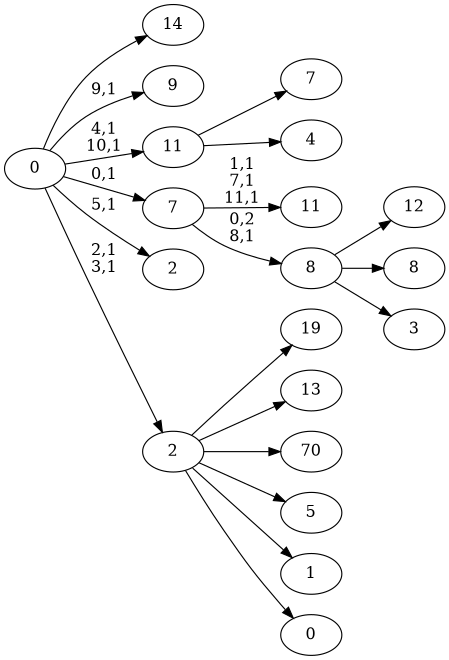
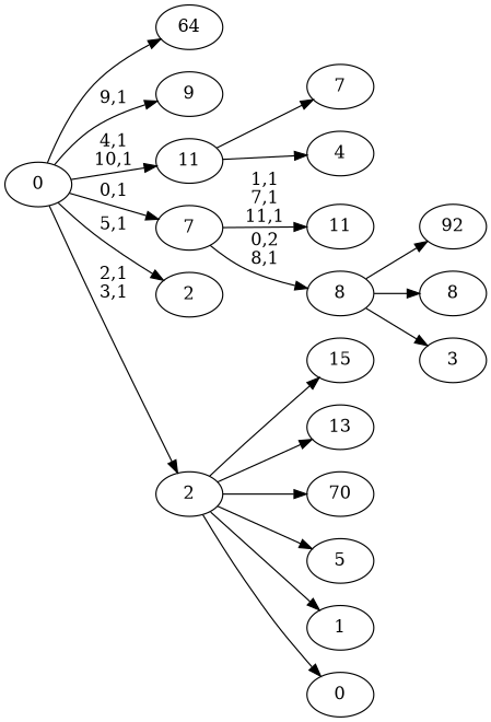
  digraph {
    rankdir=LR
-   n1 [label=19]
-   n2 [label=14]
+   n1 [label=15]
+   n2 [label=64]
    n3 [label=13]
-   n4 [label=12]
+   n4 [label=92]
    n5 [label=11]
    n6 [label=70]
    n7 [label=9]
    n8 [label=8]
    n9 [label=7]
    n10 [label=5]
    n11 [label=4]
    11
    n13 [label=3]
    8
    7
    n16 [label=2]
    n17 [label=1]
    n18 [label=0]
    2
    0
    11 -> n9
    11 -> n11
    8 -> n4
    8 -> n8
    8 -> n13
    7 -> n5 [label="1,1\n7,1\n11,1"]
    7 -> 8 [label="0,2\n8,1"]
    2 -> n1
    2 -> n3
    2 -> n6
    2 -> n10
    2 -> n17
    2 -> n18
    0 -> n2
    0 -> n7 [label="9,1"]
    0 -> 11 [label="4,1\n10,1"]
    0 -> 7 [label="0,1"]
    0 -> n16 [label="5,1"]
    0 -> 2 [label="2,1\n3,1"]
  }
